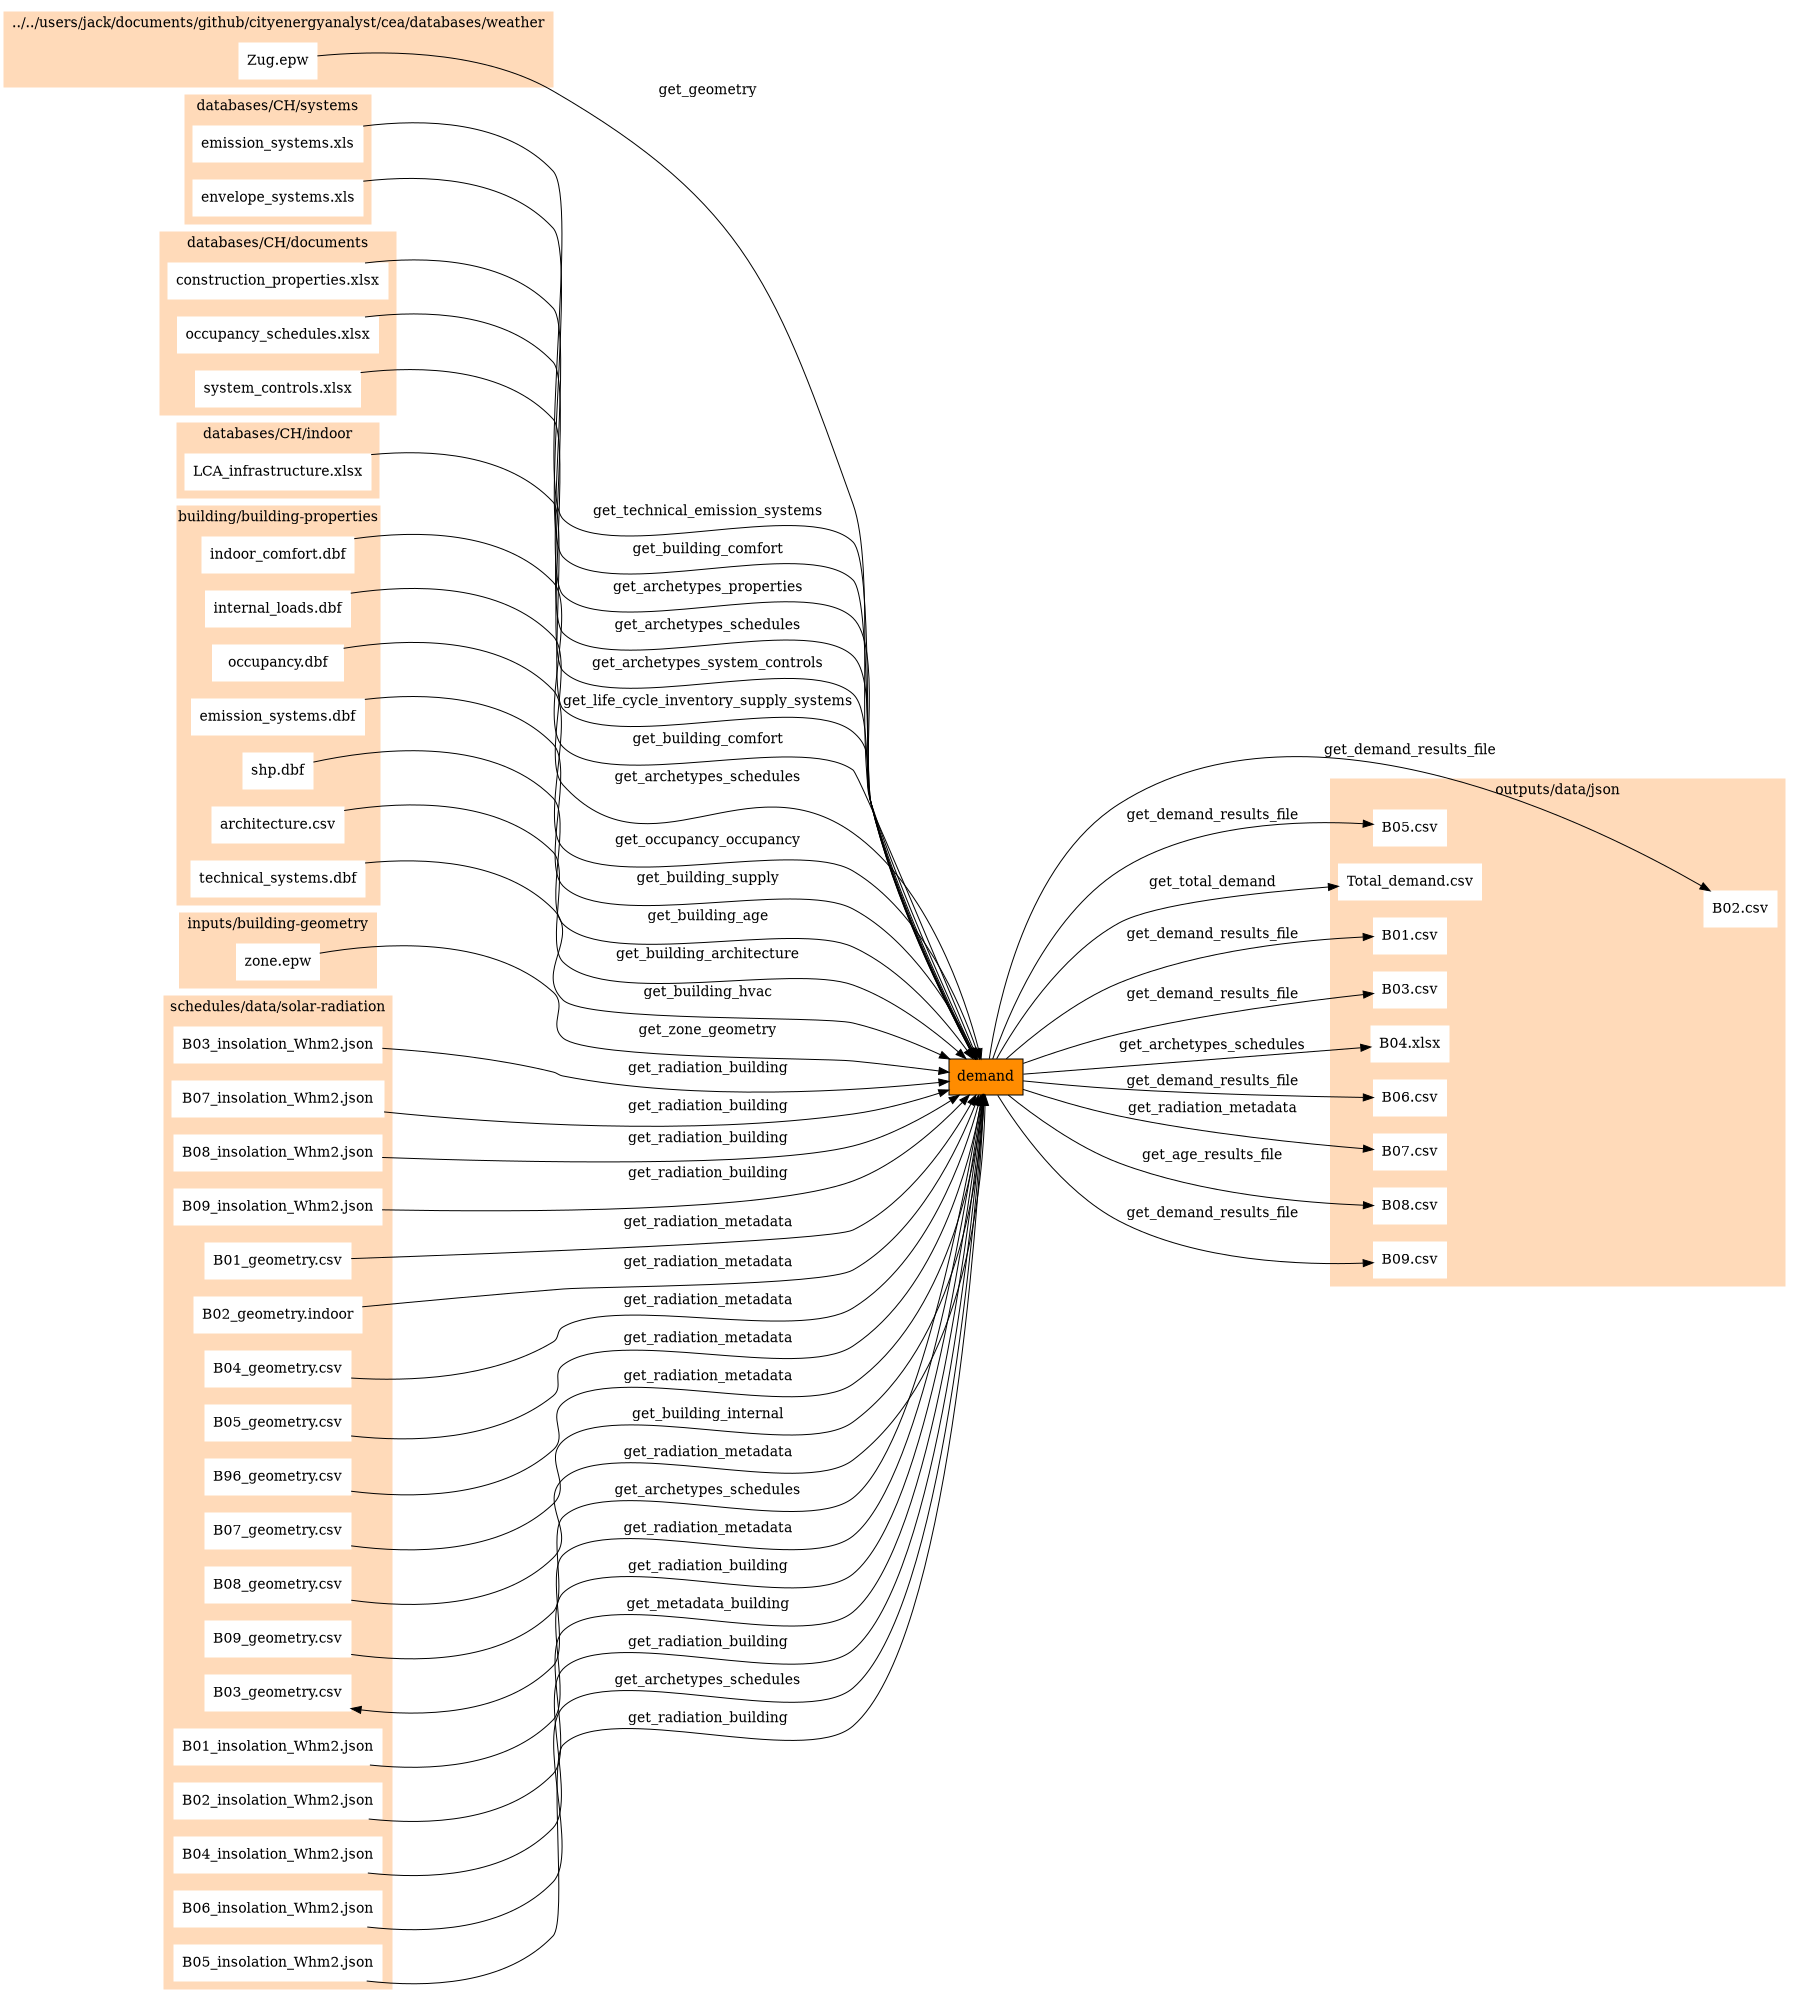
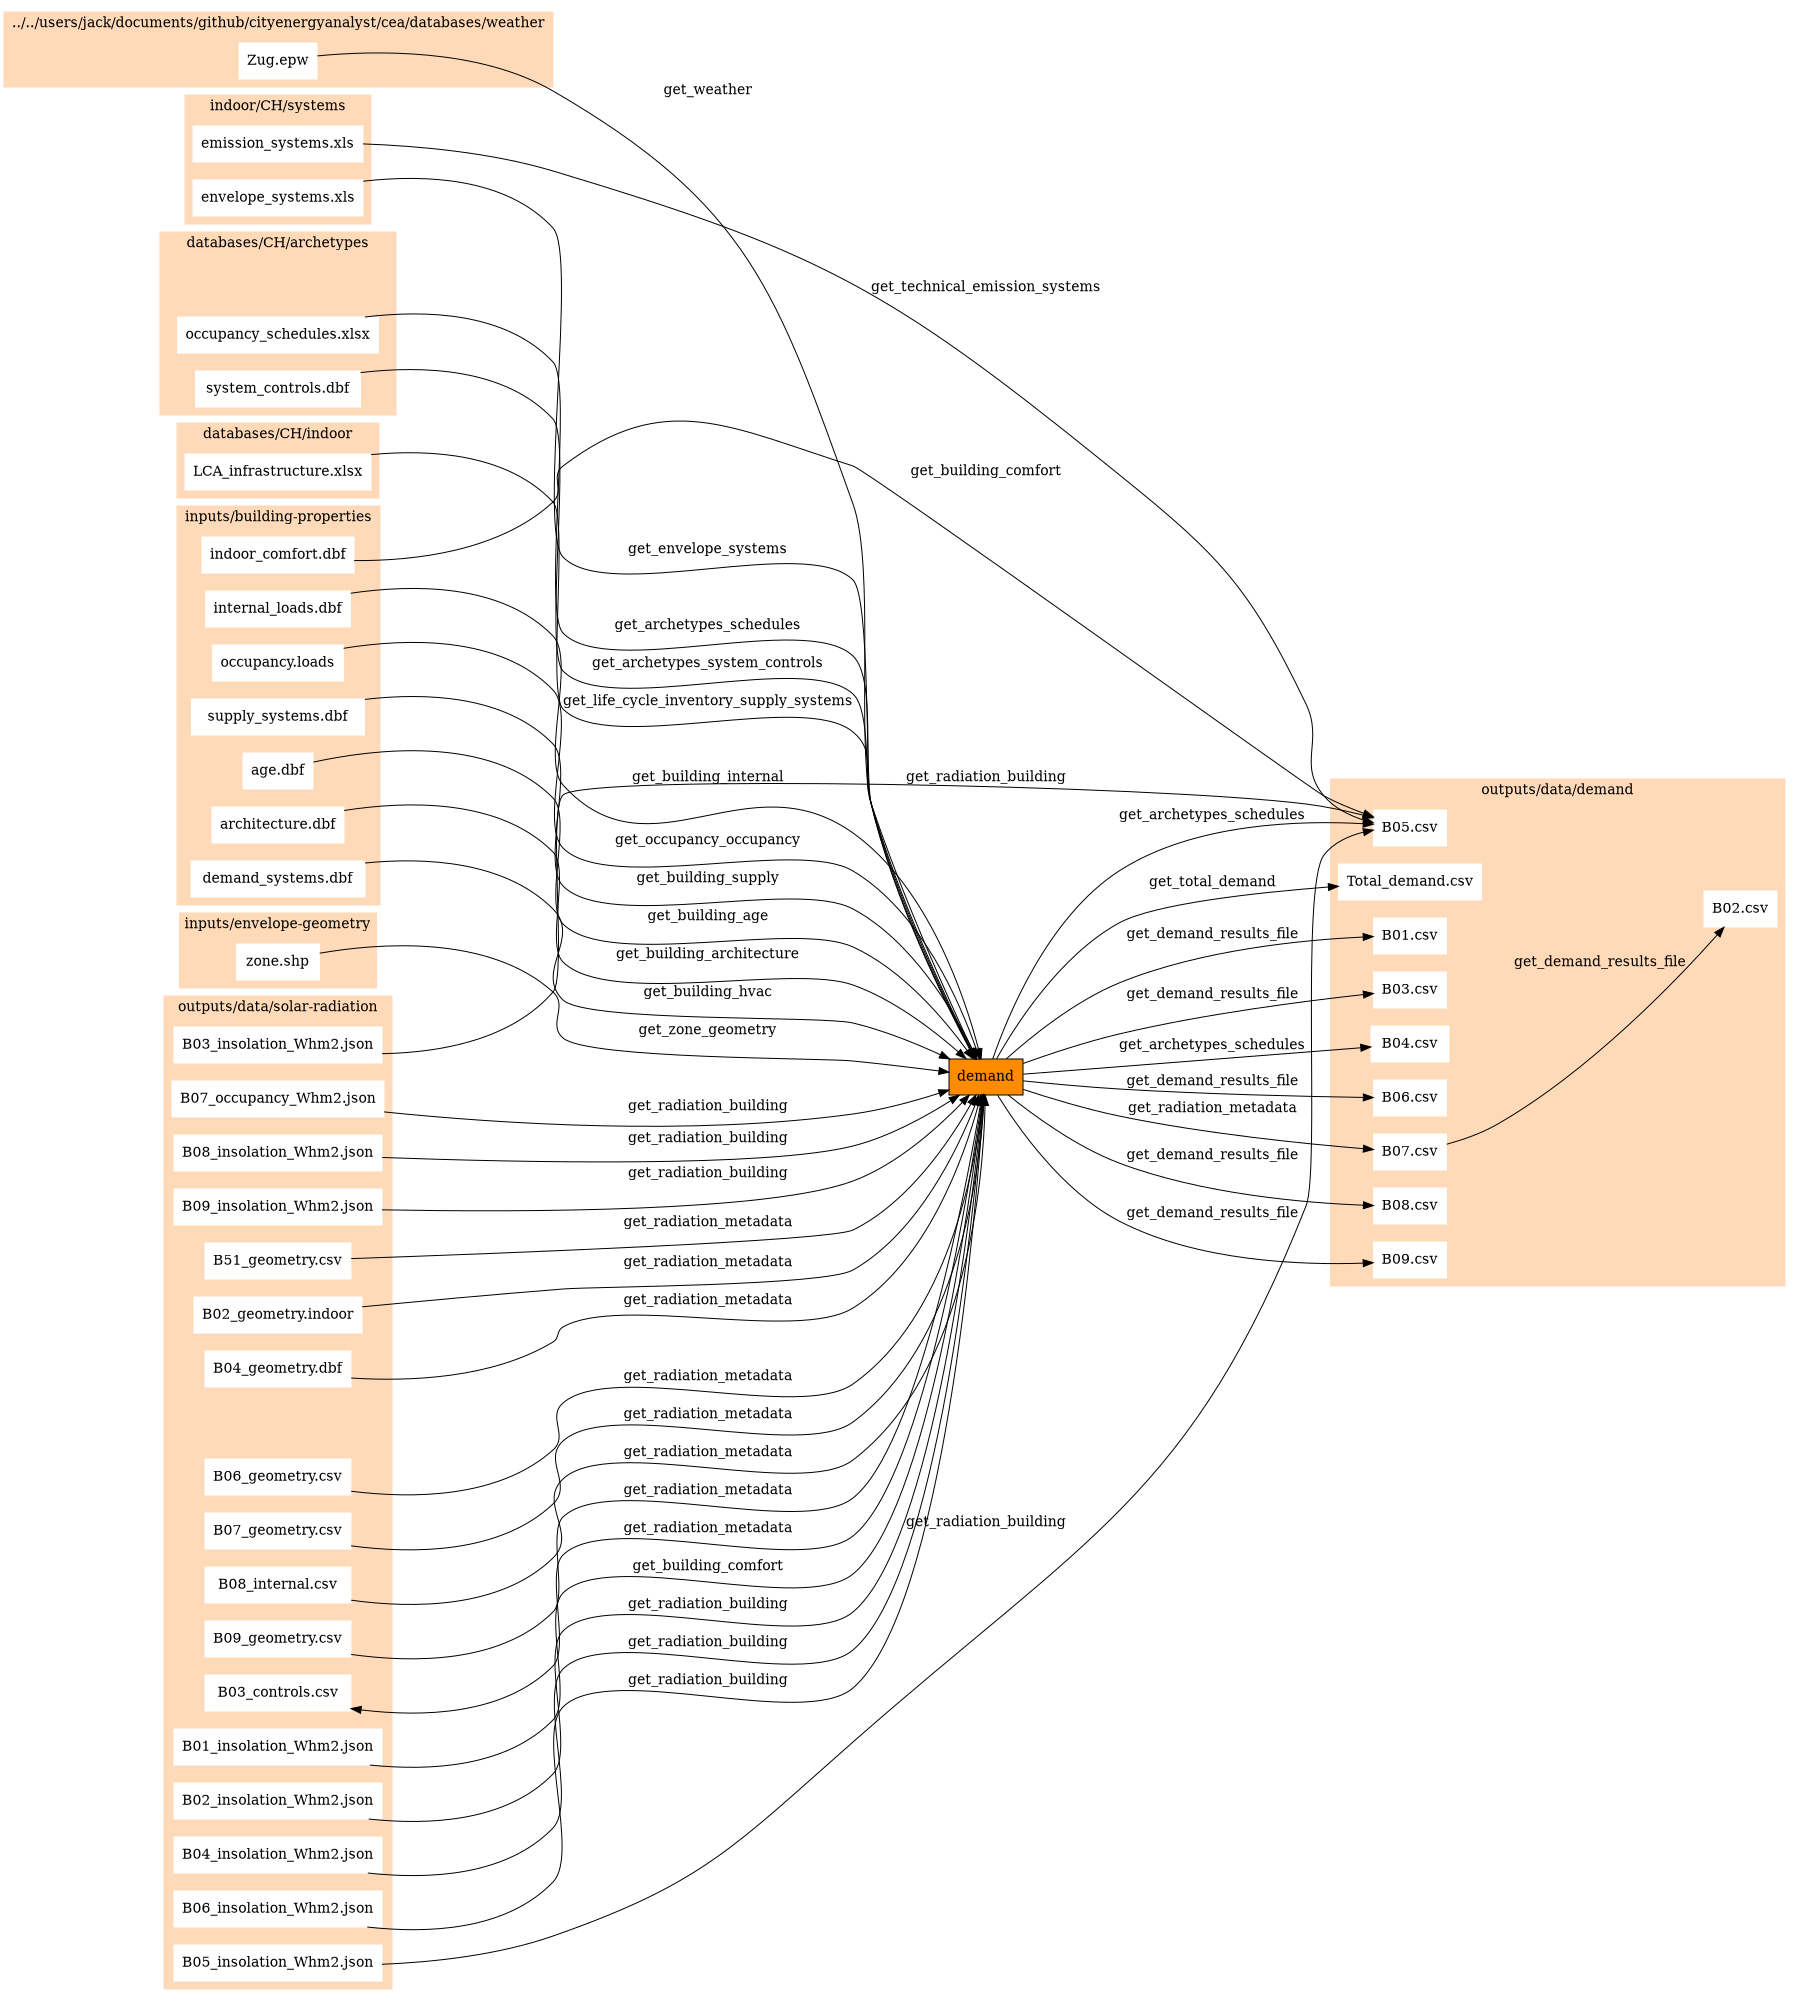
  digraph {
    rankdir=LR
    node [color=white shape=box style=filled]
    "Zug.epw"
-   "construction_properties.xlsx"
    "occupancy_schedules.xlsx"
-   "system_controls.xlsx"
+   "system_controls.xlsx" [label="system_controls.dbf"]
    "LCA_infrastructure.xlsx"
    "envelope_systems.xls"
    "emission_systems.xls"
-   "zone.shp" [label="zone.epw"]
-   "age.dbf" [label="shp.dbf"]
-   "architecture.dbf" [label="architecture.csv"]
+   "zone.shp"
+   "age.dbf"
+   "architecture.dbf"
    "indoor_comfort.dbf"
-   "technical_systems.dbf"
+   "technical_systems.dbf" [label="demand_systems.dbf"]
    "internal_loads.dbf"
-   "occupancy.dbf"
-   "supply_systems.dbf" [label="emission_systems.dbf"]
+   "occupancy.dbf" [label="occupancy.loads"]
+   "supply_systems.dbf"
    "B01.csv"
    "B02.csv"
    "B03.csv"
-   "B04.csv" [label="B04.xlsx"]
+   "B04.csv"
    "B05.csv"
    "B06.csv"
    "B07.csv"
    "B08.csv"
    "B09.csv"
    "Total_demand.csv"
    "B01_insolation_Whm2.json"
    "B02_insolation_Whm2.json"
    "B03_insolation_Whm2.json"
    "B04_insolation_Whm2.json"
    "B05_insolation_Whm2.json"
    "B06_insolation_Whm2.json"
-   "B07_insolation_Whm2.json"
+   "B07_insolation_Whm2.json" [label="B07_occupancy_Whm2.json"]
    "B08_insolation_Whm2.json"
    "B09_insolation_Whm2.json"
-   "B01_geometry.csv"
+   "B01_geometry.csv" [label="B51_geometry.csv"]
    n36 [label="B02_geometry.indoor"]
-   "B03_geometry.csv"
-   "B04_geometry.csv"
-   "B05_geometry.csv"
-   "B06_geometry.csv" [label="B96_geometry.csv"]
+   "B03_geometry.csv" [label="B03_controls.csv"]
+   "B04_geometry.csv" [label="B04_geometry.dbf"]
+   "B06_geometry.csv"
    "B07_geometry.csv"
-   "B08_geometry.csv"
+   "B08_geometry.csv" [label="B08_internal.csv"]
    "B09_geometry.csv"
    demand [fillcolor=darkorange color=""]
    subgraph cluster_1 {
      color=peachpuff
      label="../../users/jack/documents/github/cityenergyanalyst/cea/databases/weather"
      style=filled
      "Zug.epw"
    }
    subgraph cluster_2 {
      color=peachpuff
-     label="databases/CH/documents"
+     label="databases/CH/archetypes"
      style=filled
-     "construction_properties.xlsx"
      "occupancy_schedules.xlsx"
      "system_controls.xlsx"
    }
    subgraph cluster_3 {
      color=peachpuff
      label="databases/CH/indoor"
      style=filled
      "LCA_infrastructure.xlsx"
    }
    subgraph cluster_4 {
      color=peachpuff
-     label="databases/CH/systems"
+     label="indoor/CH/systems"
      style=filled
      "envelope_systems.xls"
      "emission_systems.xls"
    }
    subgraph cluster_5 {
      color=peachpuff
-     label="inputs/building-geometry"
+     label="inputs/envelope-geometry"
      style=filled
      "zone.shp"
    }
    subgraph cluster_6 {
      color=peachpuff
-     label="building/building-properties"
+     label="inputs/building-properties"
      style=filled
      "age.dbf"
      "architecture.dbf"
      "indoor_comfort.dbf"
      "technical_systems.dbf"
      "internal_loads.dbf"
      "occupancy.dbf"
      "supply_systems.dbf"
    }
    subgraph cluster_7 {
      color=peachpuff
-     label="outputs/data/json"
+     label="outputs/data/demand"
      style=filled
      "B01.csv"
      "B02.csv"
      "B03.csv"
      "B04.csv"
      "B05.csv"
      "B06.csv"
      "B07.csv"
      "B08.csv"
      "B09.csv"
      "Total_demand.csv"
    }
    subgraph cluster_8 {
      color=peachpuff
-     label="schedules/data/solar-radiation"
+     label="outputs/data/solar-radiation"
      style=filled
      "B01_insolation_Whm2.json"
      "B02_insolation_Whm2.json"
      "B03_insolation_Whm2.json"
      "B04_insolation_Whm2.json"
      "B05_insolation_Whm2.json"
      "B06_insolation_Whm2.json"
      "B07_insolation_Whm2.json"
      "B08_insolation_Whm2.json"
      "B09_insolation_Whm2.json"
      "B01_geometry.csv"
      n36
      "B03_geometry.csv"
      "B04_geometry.csv"
-     "B05_geometry.csv"
      "B06_geometry.csv"
      "B07_geometry.csv"
      "B08_geometry.csv"
      "B09_geometry.csv"
    }
-   "Zug.epw" -> demand [label=get_geometry]
-   "construction_properties.xlsx" -> demand [label=get_archetypes_properties]
+   "Zug.epw" -> demand [label=get_weather]
    "occupancy_schedules.xlsx" -> demand [label=get_archetypes_schedules]
    "system_controls.xlsx" -> demand [label=get_archetypes_system_controls]
    "LCA_infrastructure.xlsx" -> demand [label=get_life_cycle_inventory_supply_systems]
-   "envelope_systems.xls" -> demand [label=get_building_comfort]
-   "emission_systems.xls" -> demand [label=get_technical_emission_systems]
+   "envelope_systems.xls" -> demand [label=get_envelope_systems]
+   "emission_systems.xls" -> "B05.csv" [label=get_technical_emission_systems]
    "zone.shp" -> demand [label=get_zone_geometry]
    "age.dbf" -> demand [label=get_building_age]
    "architecture.dbf" -> demand [label=get_building_architecture]
-   "indoor_comfort.dbf" -> demand [label=get_building_comfort]
+   "indoor_comfort.dbf" -> "B05.csv" [label=get_building_comfort]
    "technical_systems.dbf" -> demand [label=get_building_hvac]
-   "internal_loads.dbf" -> demand [label=get_archetypes_schedules]
+   "internal_loads.dbf" -> demand [label=get_building_internal]
    "occupancy.dbf" -> demand [label=get_occupancy_occupancy]
    "supply_systems.dbf" -> demand [label=get_building_supply]
-   "B01_insolation_Whm2.json" -> demand [label=get_radiation_building]
-   "B02_insolation_Whm2.json" -> demand [label=get_metadata_building]
-   "B03_insolation_Whm2.json" -> demand [label=get_radiation_building]
+   "B01_insolation_Whm2.json" -> demand [label=get_building_comfort]
+   "B02_insolation_Whm2.json" -> demand [label=get_radiation_building]
+   "B03_insolation_Whm2.json" -> "B05.csv" [label=get_radiation_building]
    "B04_insolation_Whm2.json" -> demand [label=get_radiation_building]
-   "B05_insolation_Whm2.json" -> demand [label=get_radiation_building]
-   "B06_insolation_Whm2.json" -> demand [label=get_archetypes_schedules]
+   "B05_insolation_Whm2.json" -> "B05.csv" [label=get_radiation_building]
+   "B06_insolation_Whm2.json" -> demand [label=get_radiation_building]
    "B07_insolation_Whm2.json" -> demand [label=get_radiation_building]
    "B08_insolation_Whm2.json" -> demand [label=get_radiation_building]
    "B09_insolation_Whm2.json" -> demand [label=get_radiation_building]
    "B01_geometry.csv" -> demand [label=get_radiation_metadata]
    n36 -> demand [label=get_radiation_metadata]
    "B04_geometry.csv" -> demand [label=get_radiation_metadata]
-   "B05_geometry.csv" -> demand [label=get_radiation_metadata]
    "B06_geometry.csv" -> demand [label=get_radiation_metadata]
-   "B07_geometry.csv" -> demand [label=get_building_internal]
+   "B07_geometry.csv" -> demand [label=get_radiation_metadata]
    "B08_geometry.csv" -> demand [label=get_radiation_metadata]
-   "B09_geometry.csv" -> demand [label=get_archetypes_schedules]
+   "B09_geometry.csv" -> demand [label=get_radiation_metadata]
    demand -> "B01.csv" [label=get_demand_results_file]
-   demand -> "B02.csv" [label=get_demand_results_file]
+   "B07.csv" -> "B02.csv" [label=get_demand_results_file]
    demand -> "B03.csv" [label=get_demand_results_file]
    demand -> "B04.csv" [label=get_archetypes_schedules]
-   demand -> "B05.csv" [label=get_demand_results_file]
+   demand -> "B05.csv" [label=get_archetypes_schedules]
    demand -> "B06.csv" [label=get_demand_results_file]
    demand -> "B07.csv" [label=get_radiation_metadata]
-   demand -> "B08.csv" [label=get_age_results_file]
+   demand -> "B08.csv" [label=get_demand_results_file]
    demand -> "B09.csv" [label=get_demand_results_file]
    demand -> "Total_demand.csv" [label=get_total_demand]
    demand -> "B03_geometry.csv" [label=get_radiation_metadata]
  }
